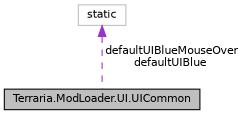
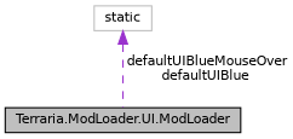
  digraph {
    node [fontname=Helvetica fontsize=10 shape=record style=filled]
-   n1 [color=black fillcolor=grey75 fontcolor=black height=0.2 label="Terraria.ModLoader.UI.UICommon" width=0.4]
+   n1 [color=black fillcolor=grey75 fontcolor=black height=0.2 label="Terraria.ModLoader.UI.ModLoader" width=0.4]
    n2 [color=grey75 fillcolor=white height=0.2 label=static width=0.4]
    n2 -> n1 [color=darkorchid3 dir=back fontname=Helvetica fontsize=10 label=" defaultUIBlueMouseOver\ndefaultUIBlue" labelfontname=Helvetica labelfontsize=10 style=dashed]
  }
